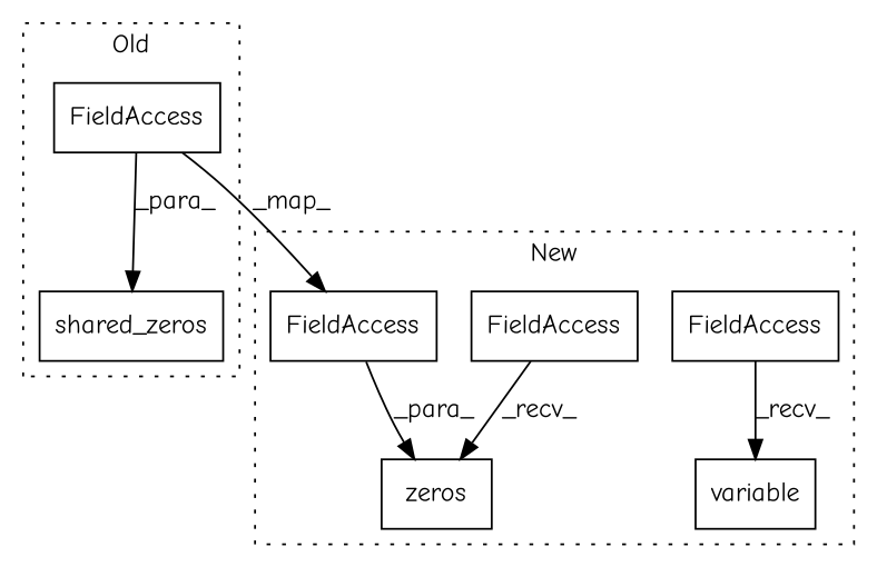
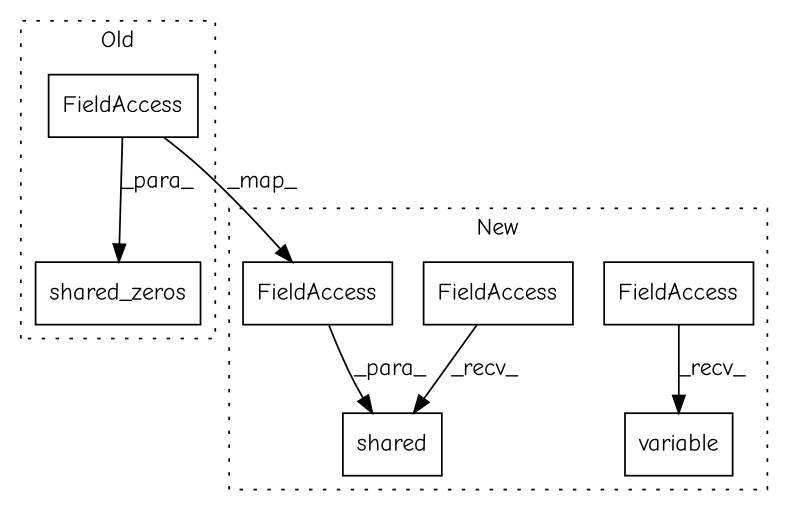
  digraph {
    fontname="Comic Neue"
    node [a=22 fontname="Comic Neue" shape=box]
    edge [fontname="Comic Neue"]
    n1 [a=32 l="13,1" label=shared_zeros s="6554,6586"]
    n2 [l=19 label=FieldAccess s=6567]
    n3 [a=32 l="9,1" label=variable s="6326,6374"]
    n4 [l=7 label=FieldAccess s=6318]
-   n5 [a=32 l="6,1" label=zeros s="6341,6373"]
+   n5 [a=32 l="6,1" label=shared s="6341,6373"]
    n6 [l=5 label=FieldAccess s=6335]
    n7 [l=26 label=FieldAccess s=6347]
    subgraph cluster_1 {
      label=Old
      style=dotted
      n1
      n2
    }
    subgraph cluster_2 {
      label=New
      style=dotted
      n3
      n4
      n5
      n6
      n7
    }
    n2 -> n1 [label=_para_]
    n2 -> n7 [label=_map_]
    n4 -> n3 [label=_recv_]
    n6 -> n5 [label=_recv_]
    n7 -> n5 [label=_para_]
  }
